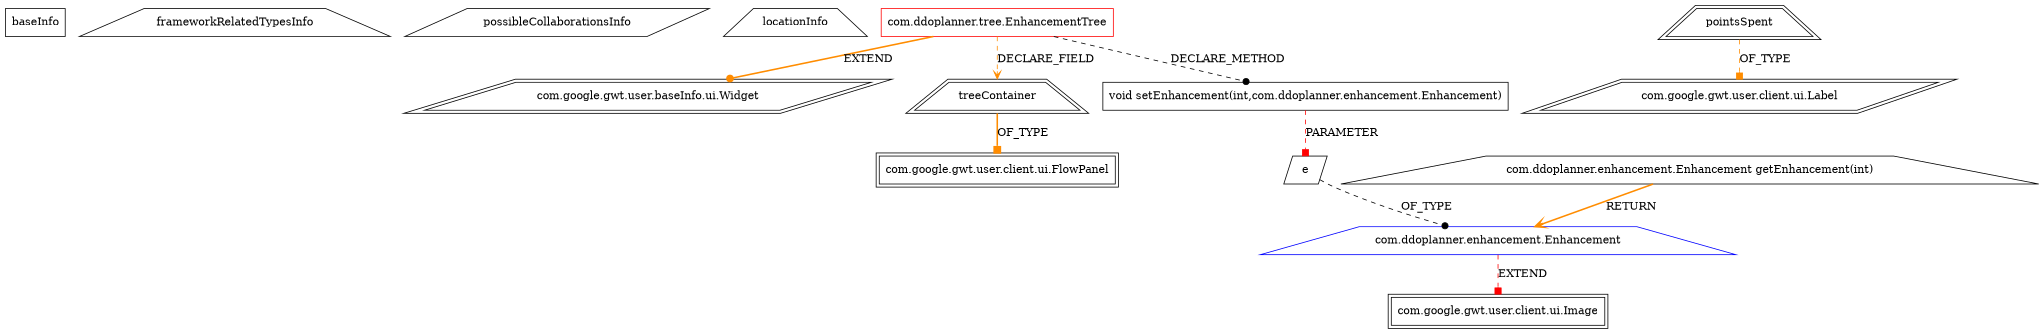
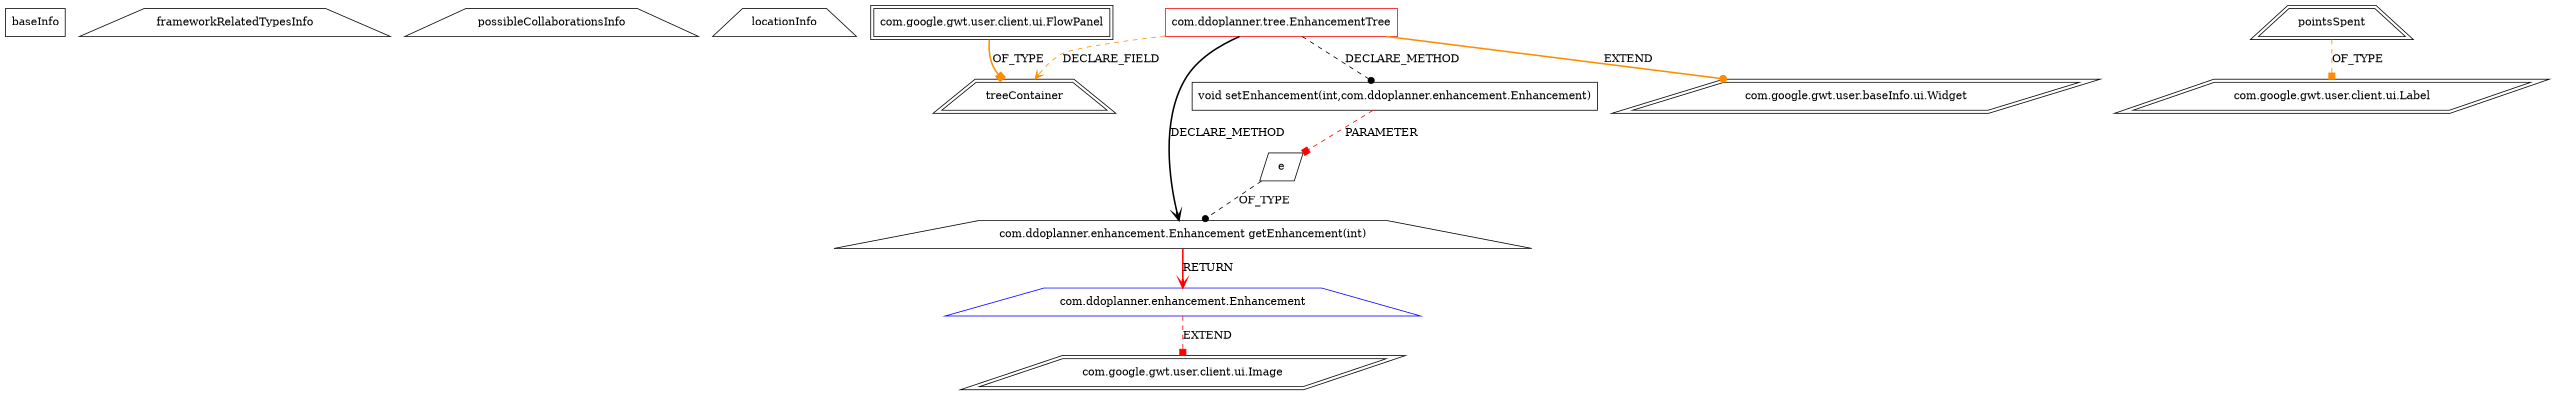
  digraph {
    node [shape=trapezium isFrameworkType=true]
    edge [arrowhead=box color=darkorange style=dashed]
    baseInfo [category=extension_graph graphId=149 isAnonymous=false possibleRelation=true shape=box isFrameworkType=""]
    frameworkRelatedTypesInfo [0="com.google.gwt.user.client.ui.Widget" isFrameworkType=""]
-   possibleCollaborationsInfo [0="149~CLIENT_METHOD_DECLARATION-PARAMETER_DECLARATION-CLIENT_METHOD_DECLARATION-RETURN_TYPE-~com.google.gwt.user.client.ui.Widget ~com.google.gwt.user.client.ui.Image ~false~false" shape=parallelogram isFrameworkType=""]
+   possibleCollaborationsInfo [0="149~CLIENT_METHOD_DECLARATION-PARAMETER_DECLARATION-CLIENT_METHOD_DECLARATION-RETURN_TYPE-~com.google.gwt.user.client.ui.Widget ~com.google.gwt.user.client.ui.Image ~false~false" isFrameworkType=""]
    locationInfo [contextSignature=EnhancementTree filePath="/Duke-H--DDOPlanner/DDOPlanner-master/DDOPlanner/src/com/ddoplanner/tree/EnhancementTree.java" graphId=149 projectName="Duke-H--DDOPlanner" isFrameworkType=""]
    n5 [color=red isFrameworkType=false label="com.ddoplanner.tree.EnhancementTree" shape=box vertexType=ROOT_CLIENT_CLASS_DECLARATION]
    n6 [label="com.google.gwt.user.baseInfo.ui.Widget" peripheries=2 shape=parallelogram vertexType=FRAMEWORK_CLASS_TYPE]
    n7 [label=treeContainer peripheries=2 vertexType=FIELD_DECLARATION]
    n8 [isFrameworkType=false label="com.ddoplanner.enhancement.Enhancement getEnhancement(int)" vertexType=CLIENT_METHOD_DECLARATION]
    n9 [isFrameworkType=false label="void setEnhancement(int,com.ddoplanner.enhancement.Enhancement)" shape=box vertexType=CLIENT_METHOD_DECLARATION]
    n10 [label=pointsSpent peripheries=2 vertexType=FIELD_DECLARATION]
    n11 [label="com.google.gwt.user.client.ui.Label" peripheries=2 shape=parallelogram vertexType=FRAMEWORK_CLASS_TYPE]
    n12 [label="com.google.gwt.user.client.ui.FlowPanel" peripheries=2 shape=box vertexType=FRAMEWORK_CLASS_TYPE]
    n13 [color=blue isFrameworkType=false label="com.ddoplanner.enhancement.Enhancement" vertexType=REFERENCE_CLIENT_CLASS_DECLARATION]
    n14 [isFrameworkType=false label=e shape=parallelogram vertexType=PARAMETER_DECLARATION]
-   n15 [label="com.google.gwt.user.client.ui.Image" peripheries=2 shape=box vertexType=FRAMEWORK_CLASS_TYPE]
+   n15 [label="com.google.gwt.user.client.ui.Image" peripheries=2 shape=parallelogram vertexType=FRAMEWORK_CLASS_TYPE]
    n5 -> n6 [arrowhead=dot label=EXTEND style=bold]
    n5 -> n7 [arrowhead=vee label=DECLARE_FIELD]
+   n5 -> n8 [arrowhead=vee color=black label=DECLARE_METHOD style=bold]
    n5 -> n9 [arrowhead=dot color=black label=DECLARE_METHOD]
-   n7 -> n12 [label=OF_TYPE style=bold]
-   n8 -> n13 [arrowhead=vee label=RETURN style=bold]
+   n12 -> n7 [label=OF_TYPE style=bold]
+   n8 -> n13 [arrowhead=vee color=red label=RETURN style=bold]
    n9 -> n14 [color=red label=PARAMETER]
    n10 -> n11 [label=OF_TYPE]
    n13 -> n15 [color=red label=EXTEND]
-   n14 -> n13 [arrowhead=dot color=black label=OF_TYPE]
+   n14 -> n8 [arrowhead=dot color=black label=OF_TYPE]
  }
